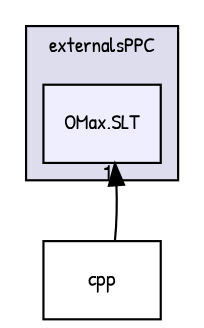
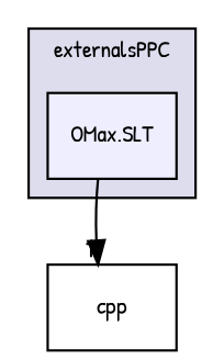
  digraph {
    compound=true
    fontname="Patrick Hand"
    node [fontname="Patrick Hand" fontsize=10 shape=box]
    n1 [fillcolor="#eeeeff" label="OMax.SLT" pencolor=black style=filled]
    n2 [label=cpp]
    subgraph cluster_1 {
      bgcolor="#ddddee"
      fontsize=10
      label=externalsPPC
      pencolor=black
      n1
    }
-   n2 -> n1 [headlabel=1 labeldistance=1.5 labelfontname=FreeSans labelfontsize=10 fontname="Patrick Hand"]
+   n1 -> n2 [headlabel=1 labeldistance=1.5 labelfontname=FreeSans labelfontsize=10 fontname="Patrick Hand"]
  }
